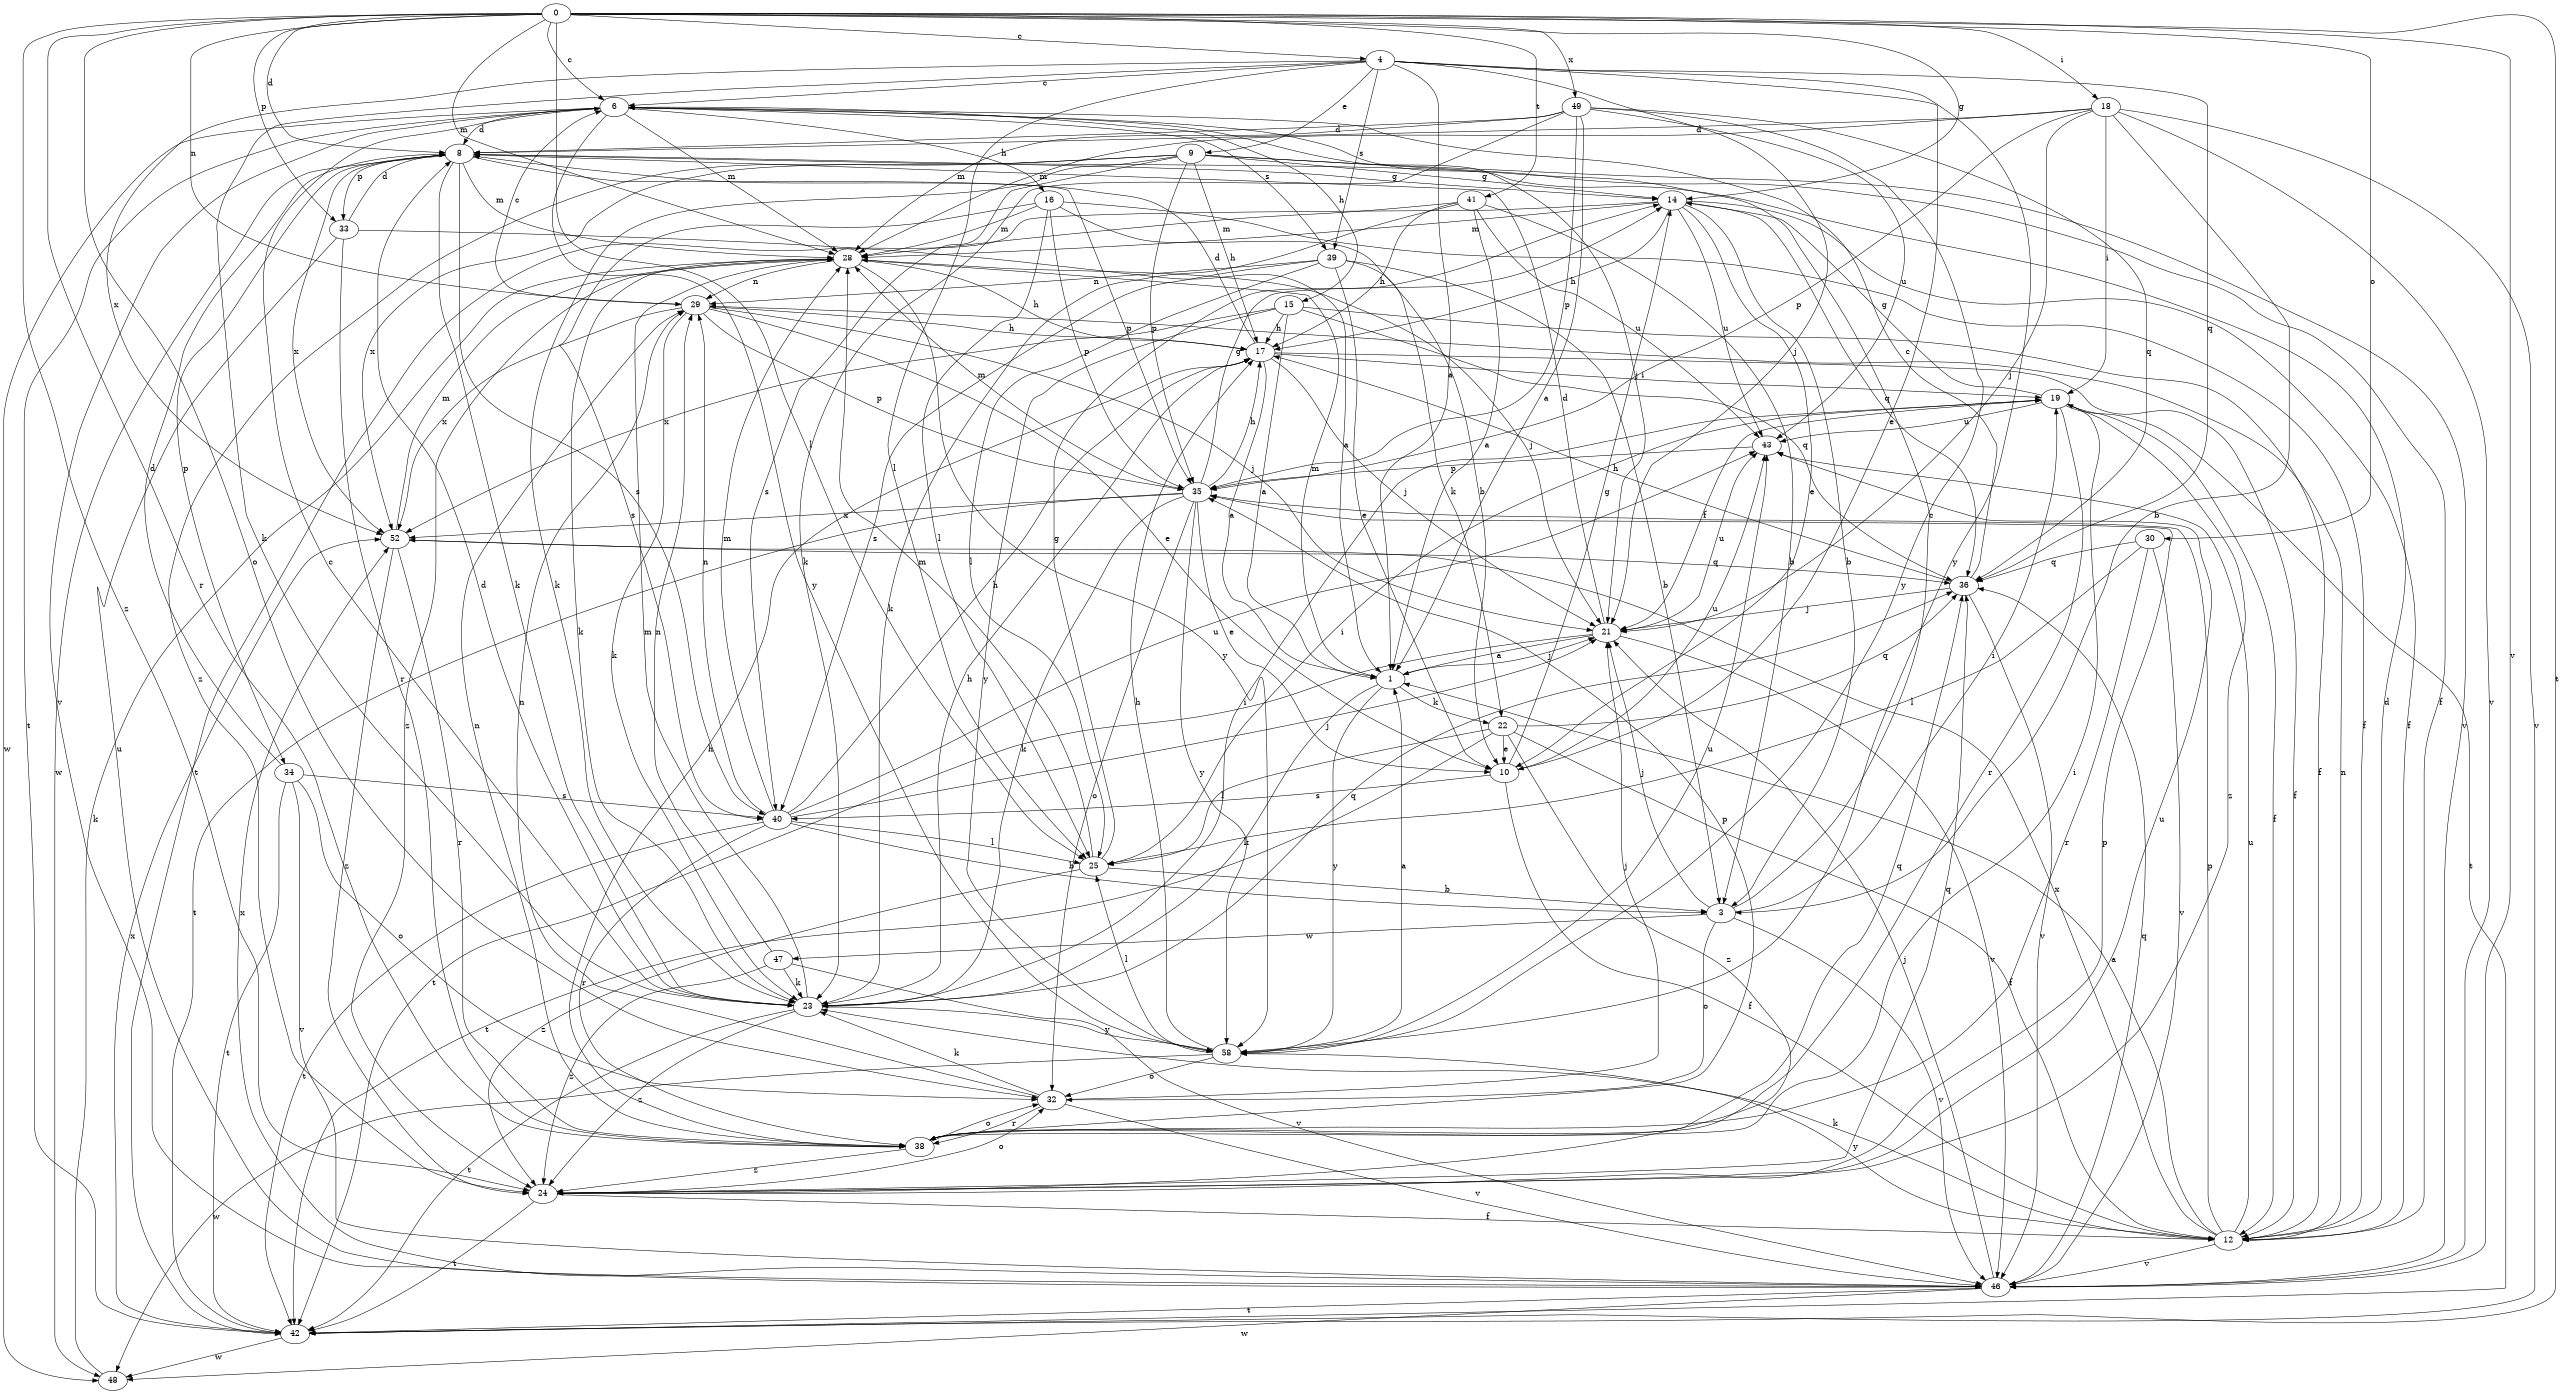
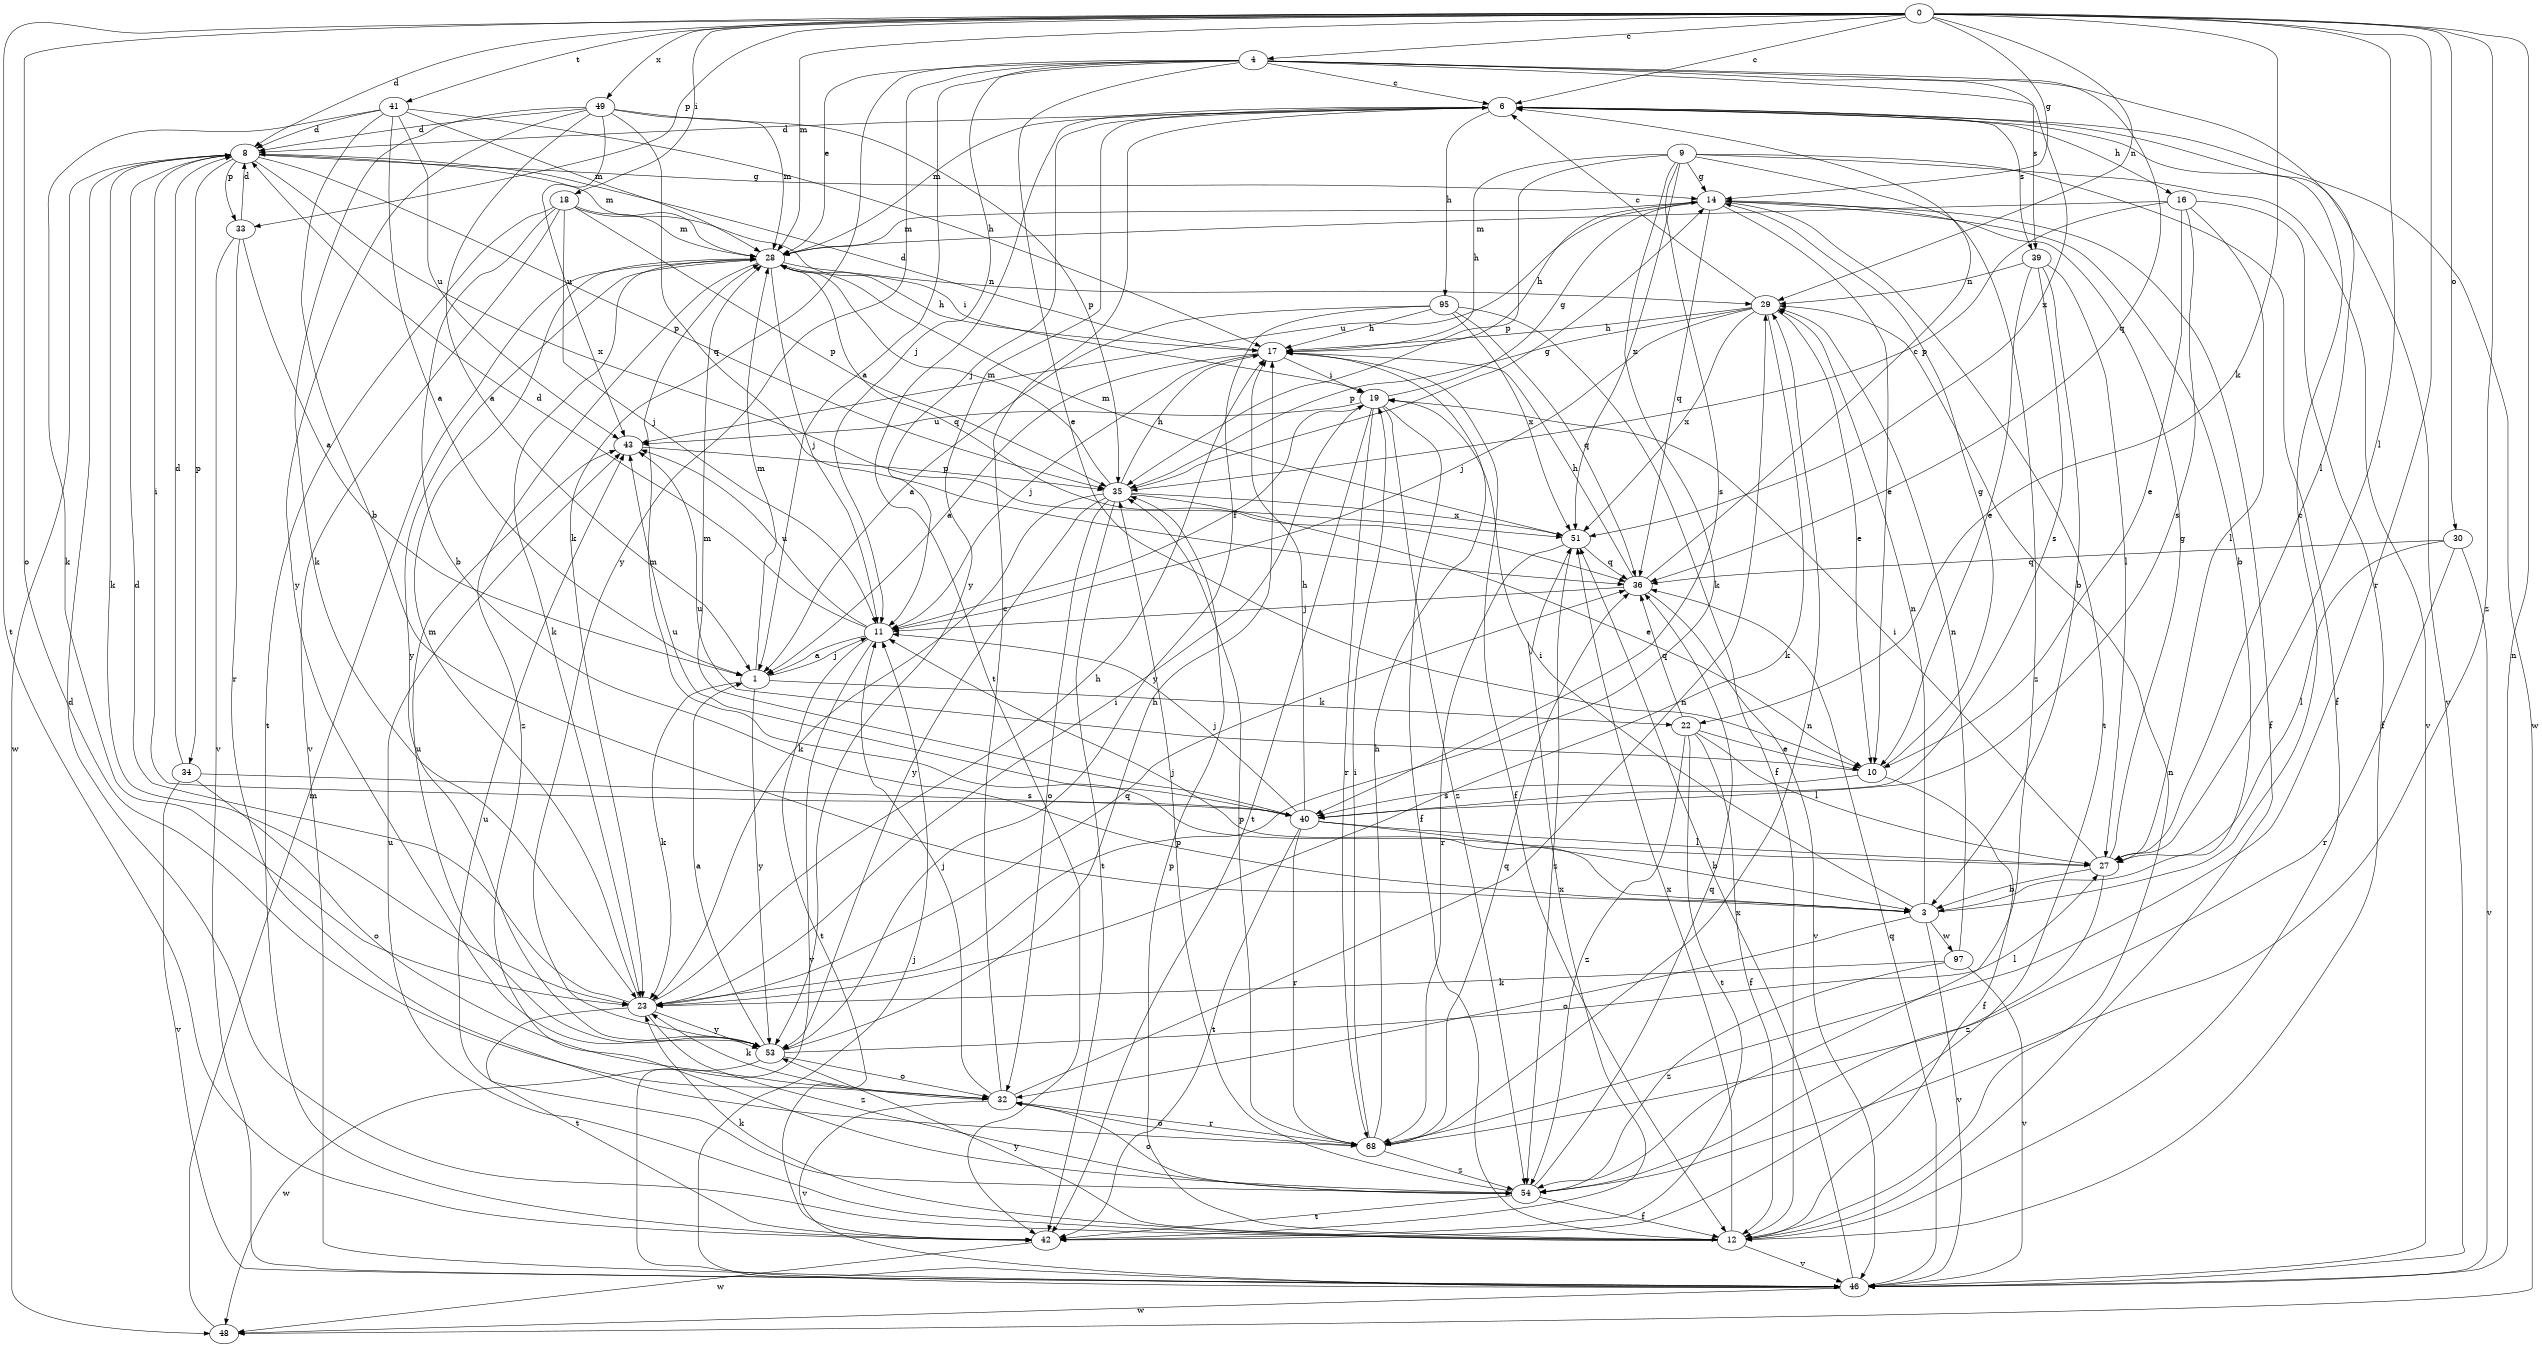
  strict digraph {
    0
    4
    6
    8
    14
    18
    22
-   25
+   25 [label=27]
    28
    29
    30
    32
    33
-   38
+   38 [label=68]
    41
    42
    46
    49
-   54 [label=24]
+   54
    1
-   21
+   21 [label=11]
    23
-   53 [label=58]
+   53
    9
    10
    36
    39
-   51 [label=52]
-   15
+   51
+   15 [label=95]
    16
    48
    34
    35
    40
    3
    12
    17
    43
    19
-   47
+   47 [label=97]
    0 -> 4 [label=c]
    0 -> 6 [label=c]
    0 -> 8 [label=d]
    0 -> 14 [label=g]
    0 -> 18 [label=i]
-   39 -> 22 [label=k]
+   0 -> 22 [label=k]
    0 -> 25 [label=l]
    0 -> 28 [label=m]
    0 -> 29 [label=n]
    0 -> 30 [label=o]
    0 -> 32 [label=o]
    0 -> 33 [label=p]
    0 -> 38 [label=r]
    0 -> 41 [label=t]
    0 -> 42 [label=t]
-   0 -> 46 [label=v]
+   0 -> 46 [label=n]
    0 -> 49 [label=x]
    0 -> 54 [label=z]
    4 -> 6 [label=c]
    4 -> 25 [label=l]
    4 -> 1 [label=a]
    4 -> 21 [label=j]
    4 -> 23 [label=k]
    4 -> 53 [label=y]
-   4 -> 9 [label=e]
+   4 -> 28 [label=e]
    4 -> 10 [label=e]
    4 -> 36 [label=q]
    4 -> 39 [label=s]
    4 -> 51 [label=x]
    6 -> 8 [label=d]
    6 -> 28 [label=m]
    6 -> 42 [label=t]
    6 -> 46 [label=v]
    6 -> 21 [label=j]
    6 -> 53 [label=y]
    6 -> 39 [label=s]
    6 -> 15 [label=h]
    6 -> 16 [label=h]
    6 -> 48 [label=w]
    8 -> 14 [label=g]
    8 -> 28 [label=m]
    8 -> 33 [label=p]
    8 -> 23 [label=k]
    8 -> 51 [label=x]
    8 -> 48 [label=w]
    8 -> 34 [label=p]
    8 -> 35 [label=p]
-   8 -> 40 [label=s]
+   8 -> 40 [label=i]
    14 -> 28 [label=m]
    14 -> 42 [label=t]
    14 -> 10 [label=e]
    14 -> 36 [label=q]
    14 -> 3 [label=b]
    14 -> 12 [label=f]
    14 -> 17 [label=h]
    14 -> 43 [label=u]
-   18 -> 8 [label=d]
+   41 -> 8 [label=d]
    18 -> 28 [label=m]
-   18 -> 42 [label=v]
+   18 -> 42 [label=t]
    18 -> 46 [label=v]
    18 -> 21 [label=j]
    18 -> 35 [label=p]
    18 -> 3 [label=b]
    18 -> 19 [label=i]
    22 -> 25 [label=l]
    22 -> 42 [label=t]
    22 -> 54 [label=z]
    22 -> 10 [label=e]
    22 -> 36 [label=q]
    22 -> 12 [label=f]
    25 -> 14 [label=g]
    25 -> 28 [label=m]
    25 -> 54 [label=z]
    25 -> 3 [label=b]
    25 -> 19 [label=i]
    28 -> 29 [label=n]
    28 -> 54 [label=z]
    28 -> 21 [label=j]
    28 -> 23 [label=k]
    28 -> 53 [label=y]
+   28 -> 36 [label=q]
    28 -> 17 [label=h]
    29 -> 6 [label=c]
    29 -> 21 [label=j]
    29 -> 23 [label=k]
    29 -> 10 [label=e]
    29 -> 51 [label=x]
    29 -> 35 [label=p]
    29 -> 17 [label=h]
    30 -> 25 [label=l]
    30 -> 38 [label=r]
    30 -> 46 [label=v]
    30 -> 36 [label=q]
-   23 -> 6 [label=c]
+   32 -> 6 [label=c]
    32 -> 29 [label=n]
    32 -> 38 [label=r]
    32 -> 46 [label=v]
    32 -> 21 [label=j]
    32 -> 23 [label=k]
    33 -> 8 [label=d]
    33 -> 38 [label=r]
-   33 -> 46 [label=u]
+   33 -> 46 [label=v]
    33 -> 1 [label=a]
    38 -> 29 [label=n]
    38 -> 32 [label=o]
    38 -> 54 [label=z]
    38 -> 36 [label=q]
    38 -> 35 [label=p]
    38 -> 17 [label=h]
    38 -> 19 [label=i]
    41 -> 28 [label=m]
    41 -> 1 [label=a]
    41 -> 23 [label=k]
    41 -> 3 [label=b]
    41 -> 17 [label=h]
    41 -> 43 [label=u]
    42 -> 51 [label=x]
    42 -> 48 [label=w]
-   46 -> 42 [label=t]
    46 -> 21 [label=j]
    46 -> 36 [label=q]
    46 -> 51 [label=x]
    46 -> 48 [label=w]
    49 -> 8 [label=d]
    49 -> 28 [label=m]
    49 -> 1 [label=a]
    49 -> 23 [label=k]
    49 -> 53 [label=y]
    49 -> 36 [label=q]
    49 -> 35 [label=p]
    49 -> 43 [label=u]
    54 -> 32 [label=o]
    54 -> 42 [label=t]
    54 -> 36 [label=q]
    54 -> 35 [label=p]
    54 -> 12 [label=f]
    54 -> 43 [label=u]
    1 -> 22 [label=k]
    1 -> 28 [label=m]
    1 -> 21 [label=j]
    1 -> 23 [label=k]
    1 -> 53 [label=y]
    21 -> 8 [label=d]
    21 -> 42 [label=t]
    21 -> 46 [label=v]
    21 -> 1 [label=a]
    21 -> 43 [label=u]
    23 -> 8 [label=d]
    23 -> 28 [label=m]
    23 -> 42 [label=t]
    23 -> 54 [label=z]
    23 -> 53 [label=y]
    23 -> 36 [label=q]
    23 -> 17 [label=h]
    23 -> 19 [label=i]
    53 -> 25 [label=l]
    53 -> 32 [label=o]
    53 -> 1 [label=a]
    53 -> 48 [label=w]
    53 -> 17 [label=h]
    53 -> 43 [label=u]
    9 -> 14 [label=g]
    9 -> 46 [label=v]
    9 -> 54 [label=z]
    9 -> 23 [label=k]
    9 -> 51 [label=x]
    9 -> 35 [label=p]
    9 -> 40 [label=s]
    9 -> 12 [label=f]
    9 -> 17 [label=h]
    10 -> 14 [label=g]
    10 -> 40 [label=s]
    10 -> 12 [label=f]
    10 -> 43 [label=u]
    36 -> 6 [label=c]
    36 -> 46 [label=v]
    36 -> 21 [label=j]
    36 -> 17 [label=h]
    39 -> 25 [label=l]
    39 -> 29 [label=n]
    39 -> 10 [label=e]
    39 -> 40 [label=s]
    39 -> 3 [label=b]
    51 -> 28 [label=m]
    51 -> 38 [label=r]
    51 -> 54 [label=z]
    51 -> 36 [label=q]
    15 -> 1 [label=a]
    15 -> 53 [label=y]
    15 -> 36 [label=q]
    15 -> 51 [label=x]
    15 -> 12 [label=f]
    15 -> 17 [label=h]
    16 -> 25 [label=l]
    16 -> 28 [label=m]
-   16 -> 10 [label=b]
+   16 -> 10 [label=e]
    16 -> 35 [label=p]
    16 -> 40 [label=s]
    16 -> 12 [label=f]
-   48 -> 28 [label=k]
+   48 -> 28 [label=m]
    34 -> 8 [label=d]
    34 -> 32 [label=o]
-   34 -> 42 [label=t]
    34 -> 46 [label=v]
    34 -> 40 [label=s]
    35 -> 14 [label=g]
    35 -> 28 [label=m]
    35 -> 32 [label=o]
    35 -> 42 [label=t]
    35 -> 23 [label=k]
    35 -> 53 [label=y]
    35 -> 10 [label=e]
    35 -> 51 [label=x]
    35 -> 17 [label=h]
    40 -> 25 [label=l]
    40 -> 28 [label=m]
-   40 -> 29 [label=n]
+   3 -> 29 [label=n]
    40 -> 38 [label=r]
    40 -> 42 [label=t]
    40 -> 21 [label=j]
    40 -> 3 [label=b]
    40 -> 17 [label=h]
    40 -> 43 [label=u]
    3 -> 6 [label=c]
    3 -> 32 [label=o]
    3 -> 46 [label=v]
    3 -> 21 [label=j]
    3 -> 19 [label=i]
    3 -> 47 [label=w]
    12 -> 8 [label=d]
    12 -> 29 [label=n]
    12 -> 46 [label=v]
-   12 -> 1 [label=a]
    12 -> 23 [label=k]
    12 -> 53 [label=y]
    12 -> 51 [label=x]
    12 -> 35 [label=p]
    12 -> 43 [label=u]
    17 -> 8 [label=d]
    17 -> 1 [label=a]
    17 -> 21 [label=j]
    17 -> 12 [label=f]
    17 -> 19 [label=i]
    43 -> 35 [label=p]
    19 -> 14 [label=g]
    19 -> 38 [label=r]
    19 -> 42 [label=t]
    19 -> 54 [label=z]
    19 -> 21 [label=f]
    19 -> 12 [label=f]
    19 -> 43 [label=u]
    47 -> 29 [label=n]
    47 -> 46 [label=v]
    47 -> 54 [label=z]
    47 -> 23 [label=k]
  }
